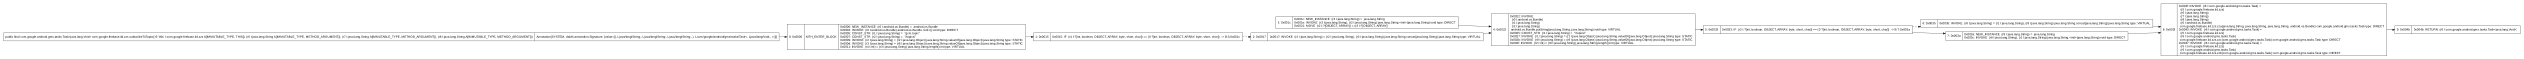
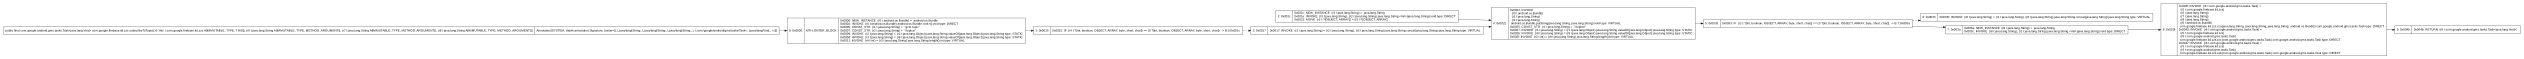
  digraph {
    fontname="Liberation Sans"
    rankdir=LR
    node [fontname="Liberation Sans" shape=record]
    edge [fontname="Liberation Sans"]
    n1 [label="{0\:\ 0x0000|MTH_ENTER_BLOCK\l|0x0000: NEW_INSTANCE  (r0 I:android.os.Bundle) =  android.os.Bundle \l0x0002: INVOKE  (r0 I:android.os.Bundle) android.os.Bundle.\<init\>():void type: DIRECT \l0x0005: CONST_STR  (r1 I:java.lang.String) =  \"gcm.topic\" \l0x0007: CONST_STR  (r2 I:java.lang.String) =  \"\/topics\/\" \l0x0009: INVOKE  (r2 I:java.lang.String) = (r2 I:java.lang.Object) java.lang.String.valueOf(java.lang.Object):java.lang.String type: STATIC \l0x000d: INVOKE  (r3 I:java.lang.String) = (r8 I:java.lang.Object) java.lang.String.valueOf(java.lang.Object):java.lang.String type: STATIC \l0x0011: INVOKE  (r4 I:int) = (r3 I:java.lang.String) java.lang.String.length():int type: VIRTUAL \l}"]
    n2 [label="{1\:\ 0x0015|0x0015: IF  (r4 I:?[int, boolean, OBJECT, ARRAY, byte, short, char]) == (0 ?[int, boolean, OBJECT, ARRAY, byte, short, char])  \-\> B:3:0x001c \l}"]
    n3 [label="{2\:\ 0x0017|0x0017: INVOKE  (r2 I:java.lang.String) = (r2 I:java.lang.String), (r3 I:java.lang.String) java.lang.String.concat(java.lang.String):java.lang.String type: VIRTUAL \l}"]
    n4 [label="{4\:\ 0x0022|0x0022: INVOKE  \l  (r0 I:android.os.Bundle)\l  (r1 I:java.lang.String)\l  (r2 I:java.lang.String)\l android.os.Bundle.putString(java.lang.String, java.lang.String):void type: VIRTUAL \l0x0025: CONST_STR  (r1 I:java.lang.String) =  \"\/topics\/\" \l0x0027: INVOKE  (r1 I:java.lang.String) = (r1 I:java.lang.Object) java.lang.String.valueOf(java.lang.Object):java.lang.String type: STATIC \l0x002b: INVOKE  (r8 I:java.lang.String) = (r8 I:java.lang.Object) java.lang.String.valueOf(java.lang.Object):java.lang.String type: STATIC \l0x002f: INVOKE  (r2 I:int) = (r8 I:java.lang.String) java.lang.String.length():int type: VIRTUAL \l}"]
    n5 [label="{3\:\ 0x001c|0x001c: NEW_INSTANCE  (r3 I:java.lang.String) =  java.lang.String \l0x001e: INVOKE  (r3 I:java.lang.String), (r2 I:java.lang.String) java.lang.String.\<init\>(java.lang.String):void type: DIRECT \l0x0021: MOVE  (r2 I:?[OBJECT, ARRAY]) = (r3 I:?[OBJECT, ARRAY]) \l}"]
    n6 [label="{5\:\ 0x0033|0x0033: IF  (r2 I:?[int, boolean, OBJECT, ARRAY, byte, short, char]) == (0 ?[int, boolean, OBJECT, ARRAY, byte, short, char])  \-\> B:7:0x003a \l}"]
    n7 [label="{6\:\ 0x0035|0x0035: INVOKE  (r8 I:java.lang.String) = (r1 I:java.lang.String), (r8 I:java.lang.String) java.lang.String.concat(java.lang.String):java.lang.String type: VIRTUAL \l}"]
    n8 [label="{7\:\ 0x003a|0x003a: NEW_INSTANCE  (r8 I:java.lang.String) =  java.lang.String \l0x003c: INVOKE  (r8 I:java.lang.String), (r1 I:java.lang.String) java.lang.String.\<init\>(java.lang.String):void type: DIRECT \l}"]
    n9 [label="{8\:\ 0x003f|0x003f: INVOKE  (r6 I:com.google.android.gms.tasks.Task) = \l  (r5 I:com.google.firebase.iid.zzs)\l  (r6 I:java.lang.String)\l  (r7 I:java.lang.String)\l  (r8 I:java.lang.String)\l  (r0 I:android.os.Bundle)\l com.google.firebase.iid.zzs.zza(java.lang.String, java.lang.String, java.lang.String, android.os.Bundle):com.google.android.gms.tasks.Task type: DIRECT \l0x0043: INVOKE  (r6 I:com.google.android.gms.tasks.Task) = \l  (r5 I:com.google.firebase.iid.zzs)\l  (r6 I:com.google.android.gms.tasks.Task)\l com.google.firebase.iid.zzs.zzc(com.google.android.gms.tasks.Task):com.google.android.gms.tasks.Task type: DIRECT \l0x0047: INVOKE  (r6 I:com.google.android.gms.tasks.Task) = \l  (r5 I:com.google.firebase.iid.zzs)\l  (r6 I:com.google.android.gms.tasks.Task)\l com.google.firebase.iid.zzs.zzb(com.google.android.gms.tasks.Task):com.google.android.gms.tasks.Task type: DIRECT \l}"]
    n10 [label="{9\:\ 0x004b|0x004b: RETURN  (r6 I:com.google.android.gms.tasks.Task\<java.lang.Void\>) \l}"]
    n11 [label="{public final com.google.android.gms.tasks.Task\<java.lang.Void\> com.google.firebase.iid.zzs.subscribeToTopic((r5 'this' I:com.google.firebase.iid.zzs A[IMMUTABLE_TYPE, THIS]), (r6 I:java.lang.String A[IMMUTABLE_TYPE, METHOD_ARGUMENT]), (r7 I:java.lang.String A[IMMUTABLE_TYPE, METHOD_ARGUMENT]), (r8 I:java.lang.String A[IMMUTABLE_TYPE, METHOD_ARGUMENT]))  | Annotation[SYSTEM, dalvik.annotation.Signature, \{value=[(, Ljava\/lang\/String;, Ljava\/lang\/String;, Ljava\/lang\/String;, ), Lcom\/google\/android\/gms\/tasks\/Task\<, Ljava\/lang\/Void;, \>;]\}]\l}"]
    n1 -> n2
    n2 -> n3 [style=dashed]
    n3 -> n4
    n4 -> n6
    n5 -> n4
    n6 -> n7 [style=dashed]
    n6 -> n8
-   n7 -> n9
    n8 -> n9
    n9 -> n10
    n11 -> n1
  }
